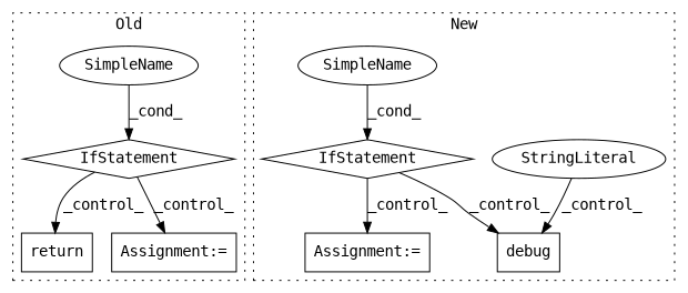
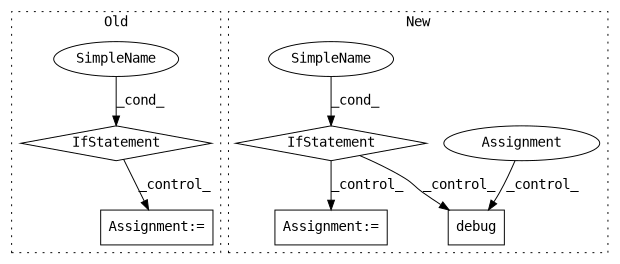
  digraph {
    fontname="DejaVu Sans Mono"
    node [a=25 fontname="DejaVu Sans Mono" shape=box]
    edge [fontname="DejaVu Sans Mono"]
-   n1 [a=41 l=7 label=return s=958]
    n2 [l="4,2" label=IfStatement s="929,948" shape=diamond]
    n3 [a=42 label=SimpleName shape=ellipse]
    n4 [a=7 l=1 label="Assignment:=" s=1191]
    n5 [a=32 l="6,1" label=debug s="710,749"]
-   n6 [a=45 l=33 label=StringLiteral s=716 shape=ellipse]
+   n6 [a=45 l=33 label=Assignment s=716 shape=ellipse]
    n7 [l="4,2" label=IfStatement s="490,509" shape=diamond]
    n8 [a=42 label=SimpleName shape=ellipse]
    n9 [a=7 l=1 label="Assignment:=" s=525]
    subgraph cluster_1 {
      label=Old
      style=dotted
-     n1
      n2
      n3
      n4
    }
    subgraph cluster_2 {
      label=New
      style=dotted
      n5
      n6
      n7
      n8
      n9
    }
-   n2 -> n1 [label=_control_]
    n2 -> n4 [label=_control_]
    n3 -> n2 [label=_cond_]
    n6 -> n5 [label=_control_]
    n7 -> n5 [label=_control_]
    n7 -> n9 [label=_control_]
    n8 -> n7 [label=_cond_]
  }
